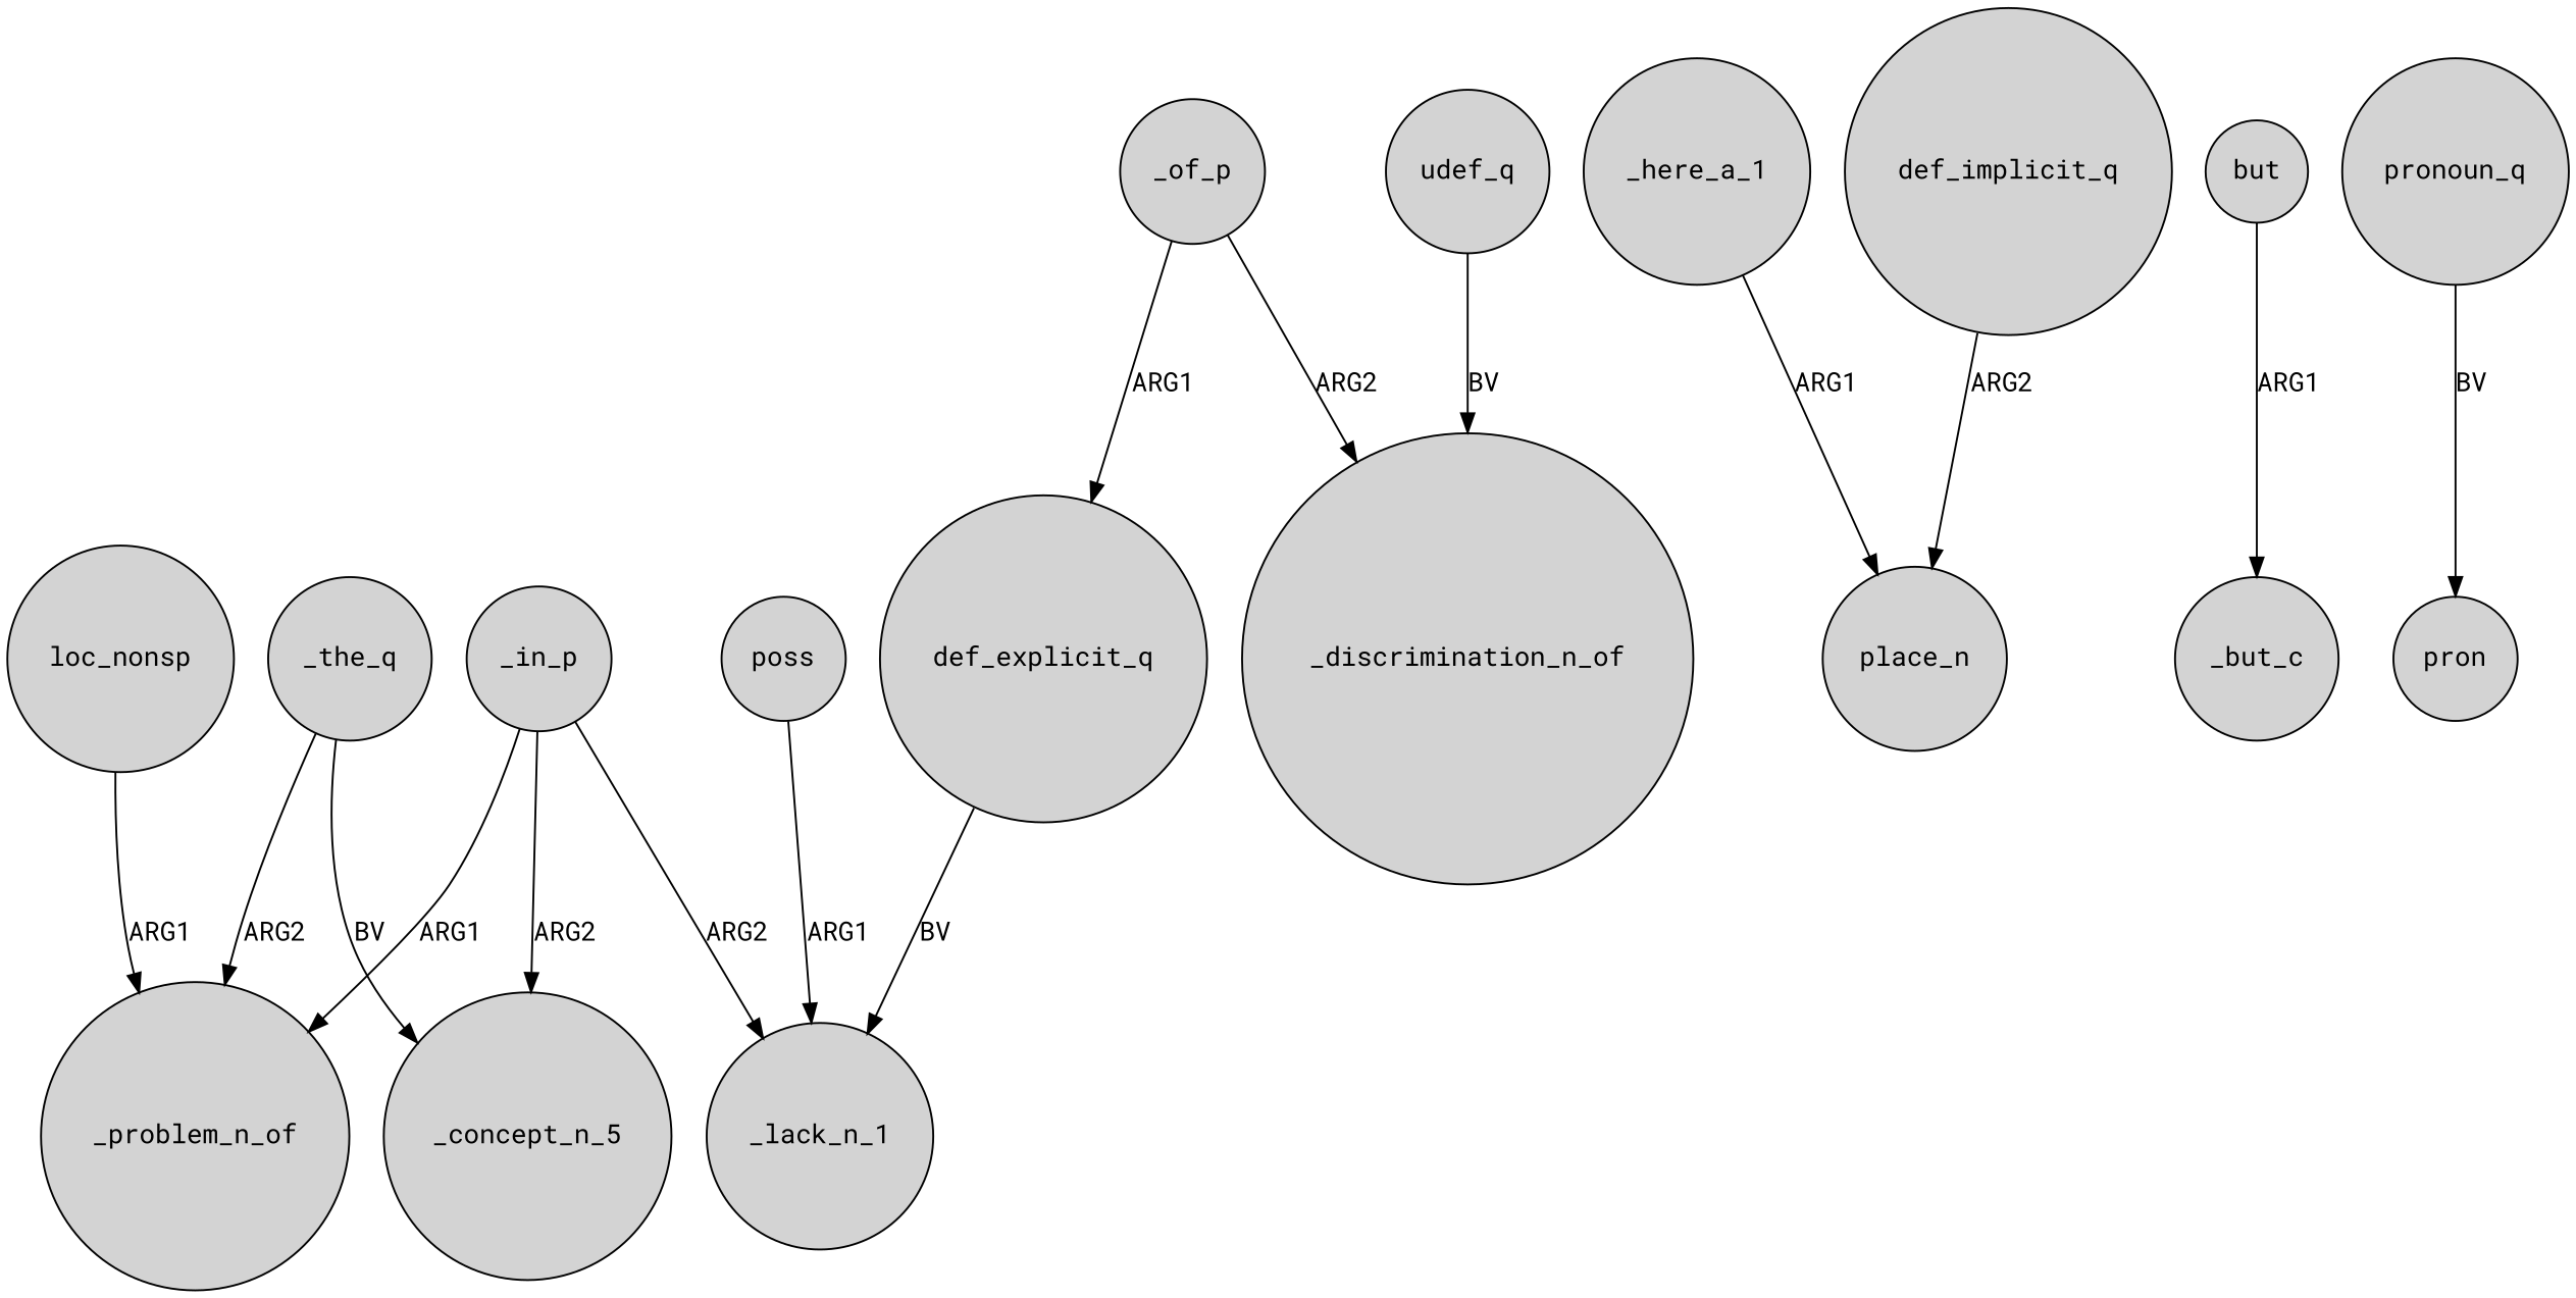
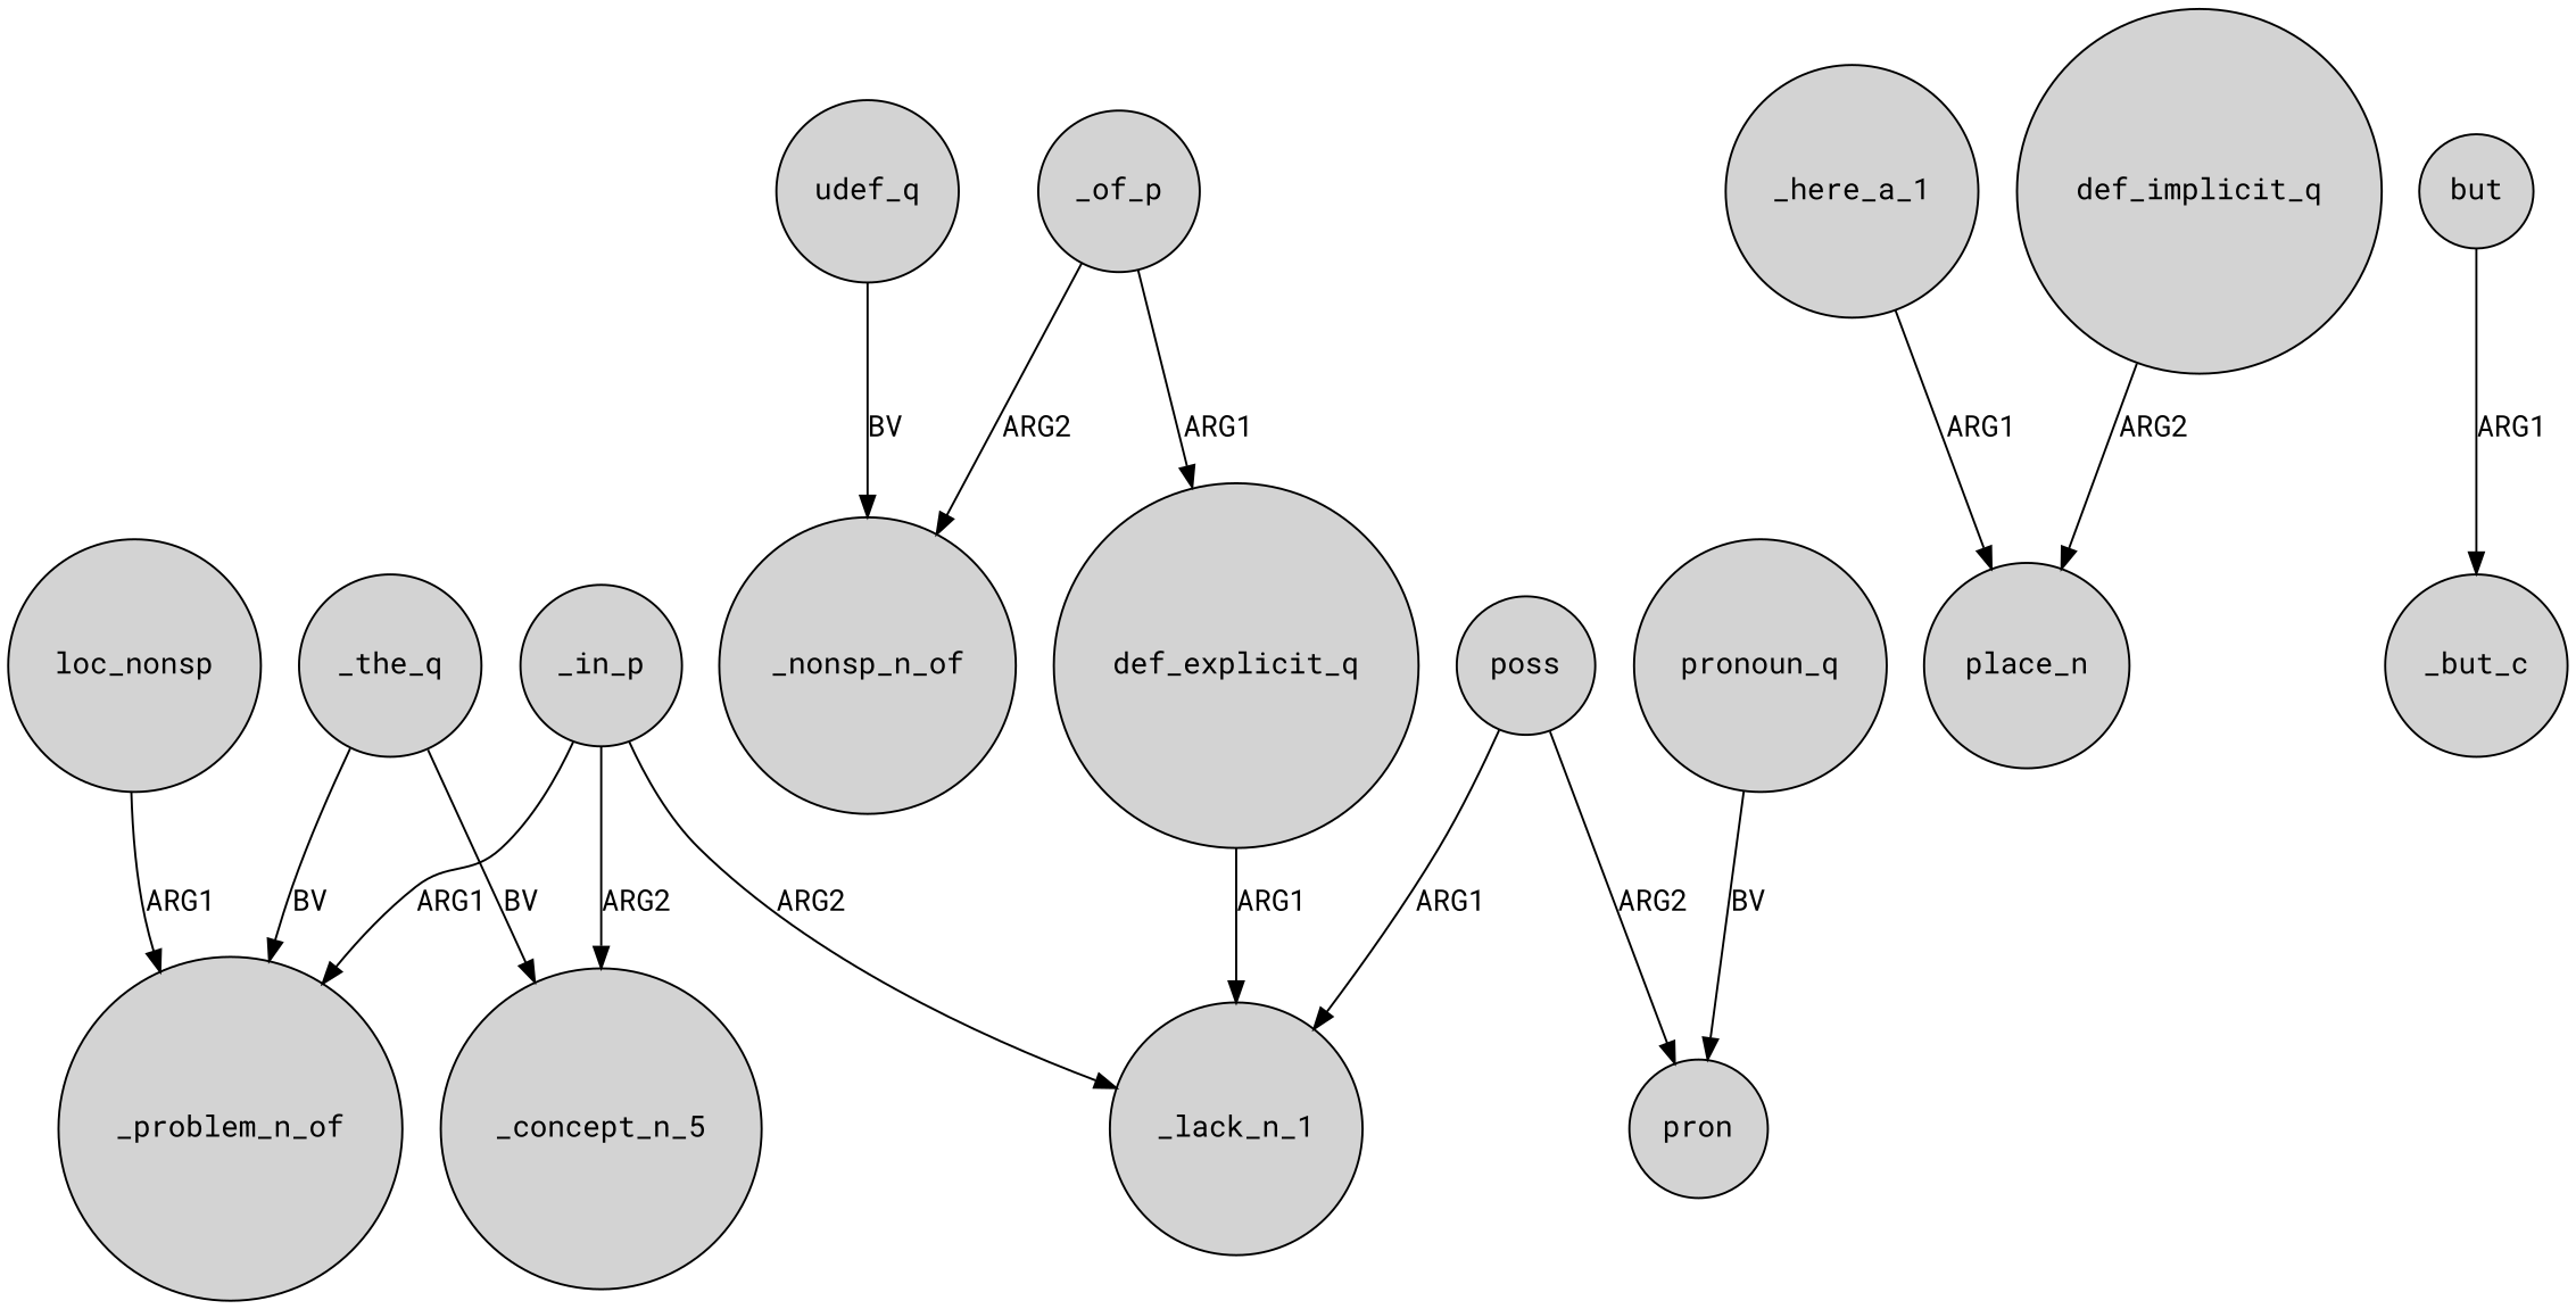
  digraph {
    fontname="Roboto Mono"
    node [fontname="Roboto Mono" shape=circle style=filled]
    edge [fontname="Roboto Mono"]
    loc_nonsp
    _problem_n_of
    _in_p
    n4 [label=_concept_n_5]
    _lack_n_1
    _here_a_1
    place_n
    def_implicit_q
    n9 [label=but]
    _but_c
    _the_q
    def_explicit_q
    poss
    pron
    _of_p
-   _discrimination_n_of
+   _discrimination_n_of [label=_nonsp_n_of]
    udef_q
    pronoun_q
    loc_nonsp -> _problem_n_of [label=ARG1]
    _in_p -> _problem_n_of [label=ARG1]
    _in_p -> n4 [label=ARG2]
    _in_p -> _lack_n_1 [label=ARG2]
    _here_a_1 -> place_n [label=ARG1]
    def_implicit_q -> place_n [label=ARG2]
    n9 -> _but_c [label=ARG1]
-   _the_q -> _problem_n_of [label=ARG2]
+   _the_q -> _problem_n_of [label=BV]
    _the_q -> n4 [label=BV]
-   def_explicit_q -> _lack_n_1 [label=BV]
+   def_explicit_q -> _lack_n_1 [label=ARG1]
    poss -> _lack_n_1 [label=ARG1]
+   poss -> pron [label=ARG2]
    _of_p -> def_explicit_q [label=ARG1]
    _of_p -> _discrimination_n_of [label=ARG2]
    udef_q -> _discrimination_n_of [label=BV]
    pronoun_q -> pron [label=BV]
  }
